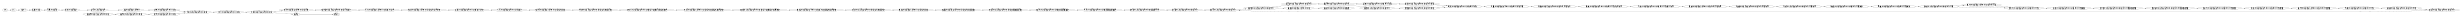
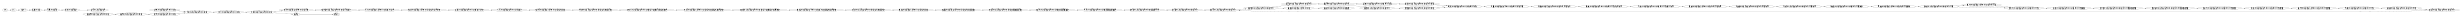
  digraph {
    rankdir=LR
    n1 [label="0, 0: "]
    n2 [label="1, 1: "]
    n3 [label="2, 8: 0 1 "]
    n4 [label="3, 23: 0 1 2 3 "]
    n5 [label="4, 59: 0 1 2 3 4 5 "]
    n6 [label="5, 72: 0 1 2 3 4 5 6 7 "]
    n7 [label="6, 74: 0 1 2 3 4 5 6 7 8 9 "]
-   n8 [label="7, 86: 0 1 2 3 4 5 6 7 8 9 10 11 "]
    n9 [label="8, 100: 0 1 2 3 4 5 6 7 8 9 10 11 12 13 "]
    n10 [label="9, 3: 0 1 2 3 4 5 6 7 8 9 10 11 12 13 "]
    n11 [label="10, 4: 0 1 2 3 4 5 6 7 8 9 10 11 12 13 "]
    n12 [label="11, 5: 0 1 2 3 4 5 6 7 8 9 10 11 12 13 "]
    n13 [label="12, 9: 0 1 2 3 4 5 6 7 8 9 10 11 12 13 14 15 "]
    n14 [label="68, 96: "]
    n15 [label="13, 103: 0 1 2 3 4 5 6 7 8 9 10 11 12 13 14 15 16 17 "]
    n16 [label="69, 67:"]
    n17 [label="14, 11: 0 1 2 3 4 5 6 7 8 9 10 11 12 13 16 17 18 19 "]
    n18 [label="15, 12: 0 1 2 3 4 5 6 7 8 9 10 11 12 13 16 17 18 19 20 21 "]
    n19 [label="16, 13: 0 1 2 3 4 5 6 7 8 9 10 11 12 13 16 17 20 21 "]
    n20 [label="17, 14: 0 1 2 3 4 5 6 7 8 9 10 11 12 13 16 17 "]
    n21 [label="18, 104: 0 1 2 3 4 5 6 7 8 9 10 11 12 13 16 17 22 23 "]
    n22 [label="19, 20: 0 1 2 3 4 5 6 7 8 9 10 11 12 13 16 17 22 23 24 25 "]
    n23 [label="20, 21: 0 1 2 3 4 5 6 7 8 9 10 11 12 13 16 17 22 23 24 25 26 27 28 29 "]
    n24 [label="21, 24: 0 1 2 3 4 5 6 7 8 9 10 11 12 13 16 17 22 23 26 27 28 29 30 31 "]
    n25 [label="22, 25: 0 1 2 3 4 5 6 7 8 9 10 11 12 13 16 17 22 23 26 27 28 29 30 31 "]
    n26 [label="23, 26: 0 1 2 3 4 5 6 7 8 9 10 11 12 13 16 17 22 23 26 27 28 29 30 31 "]
    n27 [label="24, 27: 0 1 2 3 4 5 6 7 8 9 10 11 12 13 16 17 22 23 30 31 "]
    n28 [label="25, 28: 0 1 2 3 4 5 6 7 8 9 10 11 12 13 16 17 22 23 "]
    n29 [label="26, 33: 0 1 2 3 4 5 6 7 8 9 10 11 12 13 16 17 22 23 32 33 "]
    n30 [label="27, 34: 0 1 2 3 4 5 6 7 8 9 10 11 12 13 22 23 32 33 34 35 "]
    n31 [label="28, 40: 0 1 2 3 4 5 6 7 8 9 10 11 12 13 22 23 34 35 36 37 "]
    n32 [label="29, 41: 0 1 2 3 4 5 6 7 8 9 10 11 12 13 34 35 36 37 38 39 "]
    n33 [label="30, 42: 0 1 2 3 4 5 6 7 8 9 10 11 12 13 38 39 40 41 "]
    n34 [label="31, 43: 0 1 2 3 4 5 6 7 8 9 10 11 12 13 40 41 "]
    n35 [label="32, 44: 0 1 2 3 4 5 6 7 8 9 10 11 12 13 40 41 "]
    n36 [label="33, 45: 0 1 2 3 4 5 6 7 8 9 10 11 12 13 40 41 "]
    n37 [label="34, 48: 0 1 2 3 4 5 6 7 8 9 10 11 12 13 40 41 "]
    n38 [label="62, 85: 0 1 2 3 4 5 6 7 8 9 10 11 12 13 "]
    n39 [label="35, 49: 0 1 2 3 4 5 6 7 8 9 10 11 12 13 40 41 "]
    n40 [label="63, 87: 0 1 2 3 4 5 6 7 8 9 10 11 12 13 56 57 "]
    n41 [label="36, 50: 0 1 2 3 4 5 6 7 8 9 10 11 12 13 40 41 42 43 "]
    n42 [label="38, 52: 0 1 2 3 4 5 6 7 8 9 10 11 12 13 40 41 "]
    n43 [label="37, 51: 0 1 2 3 4 5 6 7 8 9 10 11 12 13 40 41 42 43 "]
    n44 [label="39, 53: 0 1 2 3 4 5 6 7 8 9 10 11 12 13 40 41 42 43 "]
    n45 [label="40, 54: 0 1 2 3 4 5 6 7 8 9 10 11 12 13 40 41 42 43 "]
    n46 [label="41, 55: 0 1 2 3 4 5 6 7 8 9 10 11 12 13 40 41 42 43 44 45 "]
    n47 [label="42, 58: 0 1 2 3 4 5 6 7 8 9 10 11 12 13 40 41 44 45 46 47 "]
    n48 [label="43, 60: 0 1 2 3 4 5 6 7 8 9 10 11 12 13 40 41 44 45 46 47 48 49 "]
    n49 [label="44, 61: 0 1 2 3 4 5 6 7 8 9 10 11 12 13 40 41 44 45 46 47 48 49 "]
    n50 [label="45, 62: 0 1 2 3 4 5 6 7 8 9 10 11 12 13 40 41 44 45 48 49 "]
    n51 [label="46, 63: 0 1 2 3 4 5 6 7 8 9 10 11 12 13 40 41 44 45 48 49 "]
    n52 [label="47, 64: 0 1 2 3 4 5 6 7 8 9 10 11 12 13 40 41 44 45 48 49 "]
    n53 [label="48, 65: 0 1 2 3 4 5 6 7 8 9 10 11 12 13 40 41 44 45 50 51 "]
-   n54 [label="49, 66: 0 1 2 3 4 5 6 7 8 9 10 11 12 13 40 41 44 45 50 51 "]
+   n54 [label="49, 66: 0 1 2 3 4 5 6 7 8 9 10 11 12 13 48 41 44 45 50 51"]
    n55 [label="50, 67: 0 1 2 3 4 5 6 7 8 9 10 11 12 13 40 41 44 45 "]
    n56 [label="51, 70: 0 1 2 3 4 5 6 7 8 9 10 11 12 13 40 41 44 45 "]
    n57 [label="52, 71: 0 1 2 3 4 5 6 7 8 9 10 11 12 13 40 41 44 45 "]
    n58 [label="53, 73: 0 1 2 3 4 5 6 7 8 9 10 11 12 13 40 41 44 45 52 53 "]
    n59 [label="54, 75: 0 1 2 3 4 5 6 7 8 9 10 11 12 13 40 41 44 45 52 53 54 55 "]
    n60 [label="55, 76: 0 1 2 3 4 5 6 7 8 9 10 11 12 13 40 41 44 45 52 53 54 55 "]
    n61 [label="56, 77: 0 1 2 3 4 5 6 7 8 9 10 11 12 13 40 41 44 45 54 55 "]
    n62 [label="57, 78: 0 1 2 3 4 5 6 7 8 9 10 11 12 13 40 41 44 45 54 55 "]
    n63 [label="58, 79: 0 1 2 3 4 5 6 7 8 9 10 11 12 13 40 41 44 45 54 55 "]
    n64 [label="59, 80: 0 1 2 3 4 5 6 7 8 9 10 11 12 13 40 41 44 45 "]
    n65 [label="60, 82: 0 1 2 3 4 5 6 7 8 9 10 11 12 13 40 41 44 45 "]
    n66 [label="61, 84: 0 1 2 3 4 5 6 7 8 9 10 11 12 13 40 41 "]
    n67 [label="65, 89: 0 1 2 3 4 5 6 7 8 9 10 11 12 13 "]
    n68 [label="66, 92: 0 1 2 3 4 5 6 7 8 9 10 11 12 13 "]
    n69 [label="67, 94: 0 1 2 3 4 5 6 7 8 9 10 11 12 13 "]
    n1 -> n2
    n2 -> n3
    n3 -> n4
    n4 -> n5
    n5 -> n6
    n6 -> n7
-   n7 -> n8
-   n8 -> n9
    n9 -> n10
    n10 -> n11
    n11 -> n12
    n12 -> n13
    n12 -> n14
    n13 -> n15
    n14 -> n16
    n15 -> n17
    n17 -> n18
    n18 -> n19
    n19 -> n20
    n20 -> n21
    n21 -> n22
    n22 -> n23
    n23 -> n24
    n24 -> n25
    n25 -> n26
    n26 -> n27
    n27 -> n28
    n28 -> n29
    n29 -> n30
    n30 -> n31
    n31 -> n32
    n32 -> n33
    n33 -> n34
    n34 -> n35
    n35 -> n36
    n36 -> n37
    n36 -> n38
    n37 -> n39
    n38 -> n40
    n39 -> n41
    n39 -> n42
    n41 -> n43
    n42 -> n44
    n43 -> n45
    n44 -> n45
    n45 -> n46
    n46 -> n47
    n47 -> n48
    n48 -> n49
    n49 -> n50
    n50 -> n51
    n51 -> n52
    n52 -> n53
    n53 -> n54
    n54 -> n55
    n55 -> n56
    n55 -> n57
    n56 -> n57
    n57 -> n58
    n58 -> n59
    n59 -> n60
    n60 -> n61
    n61 -> n62
    n62 -> n63
    n63 -> n64
    n64 -> n65
    n65 -> n66
    n66 -> n35
    n67 -> n68
    n68 -> n69
    n69 -> n10
  }
